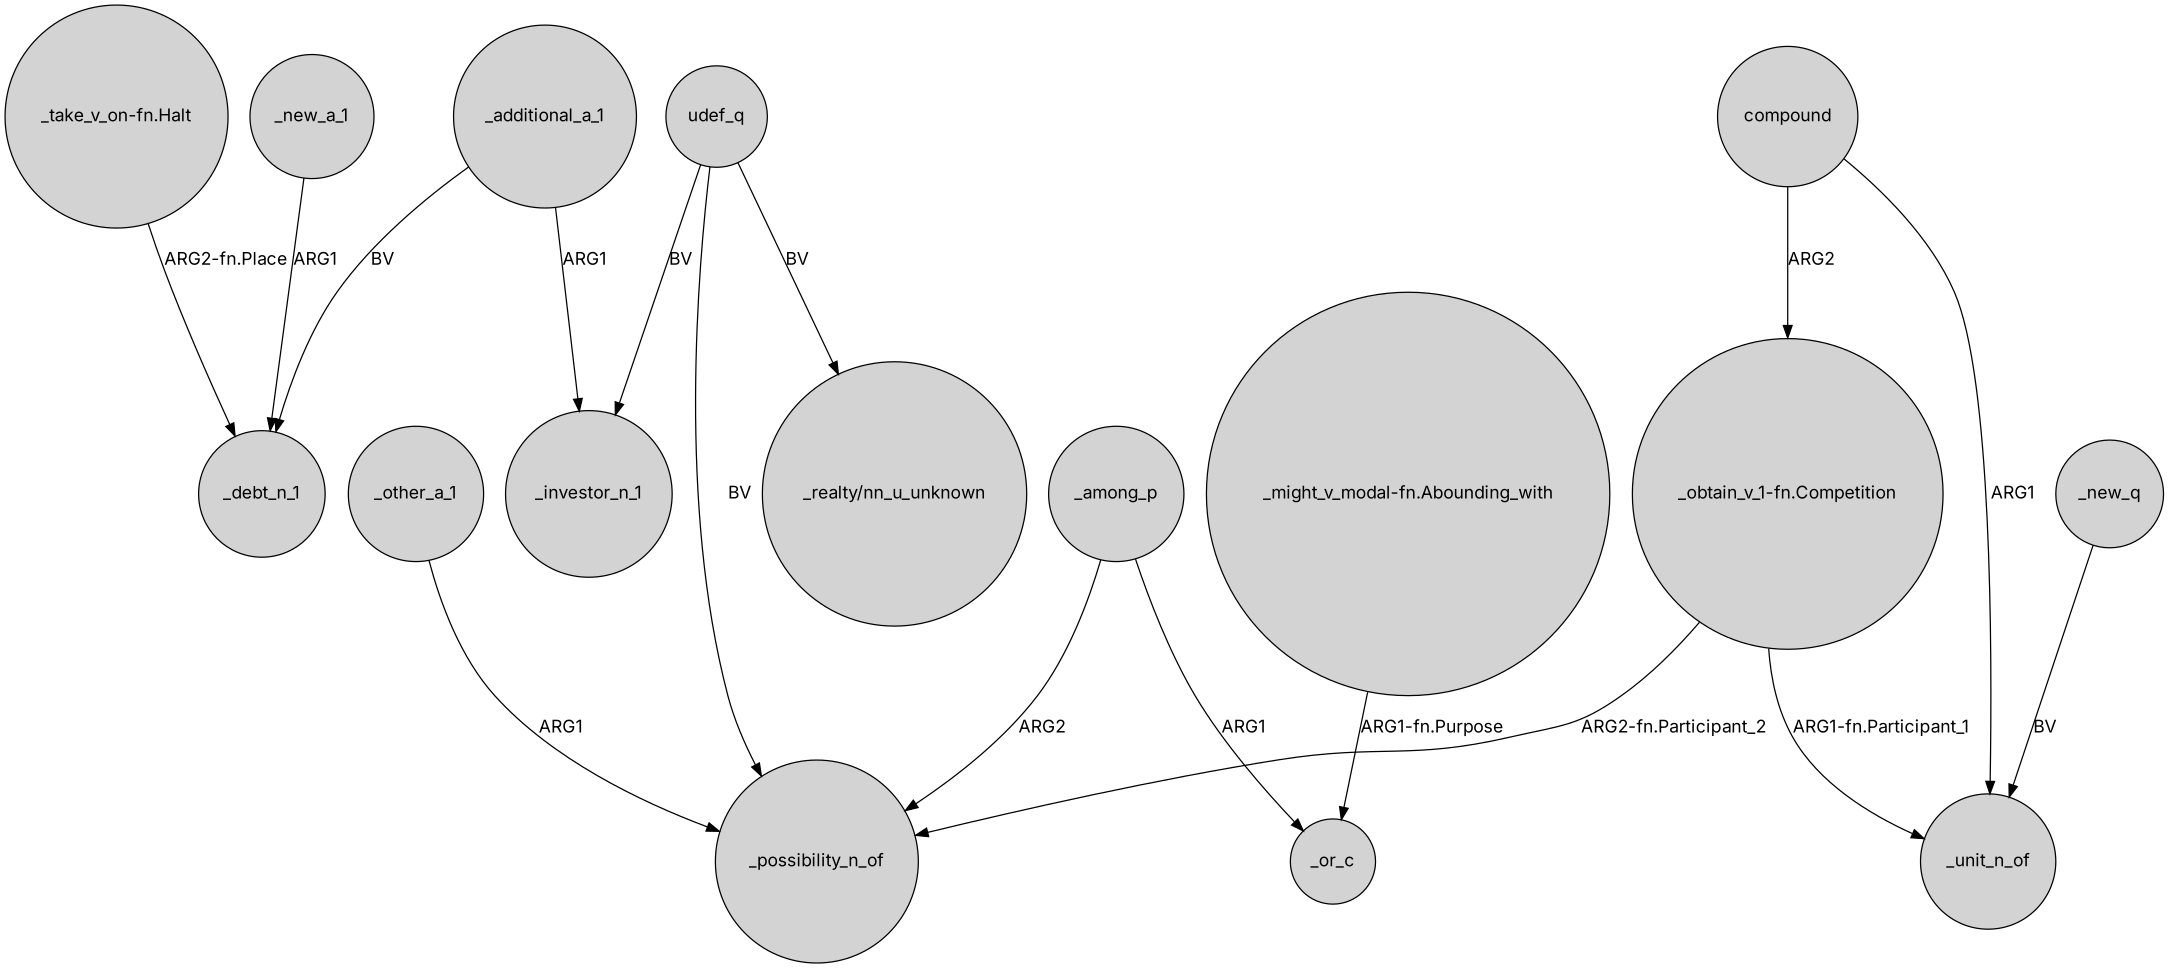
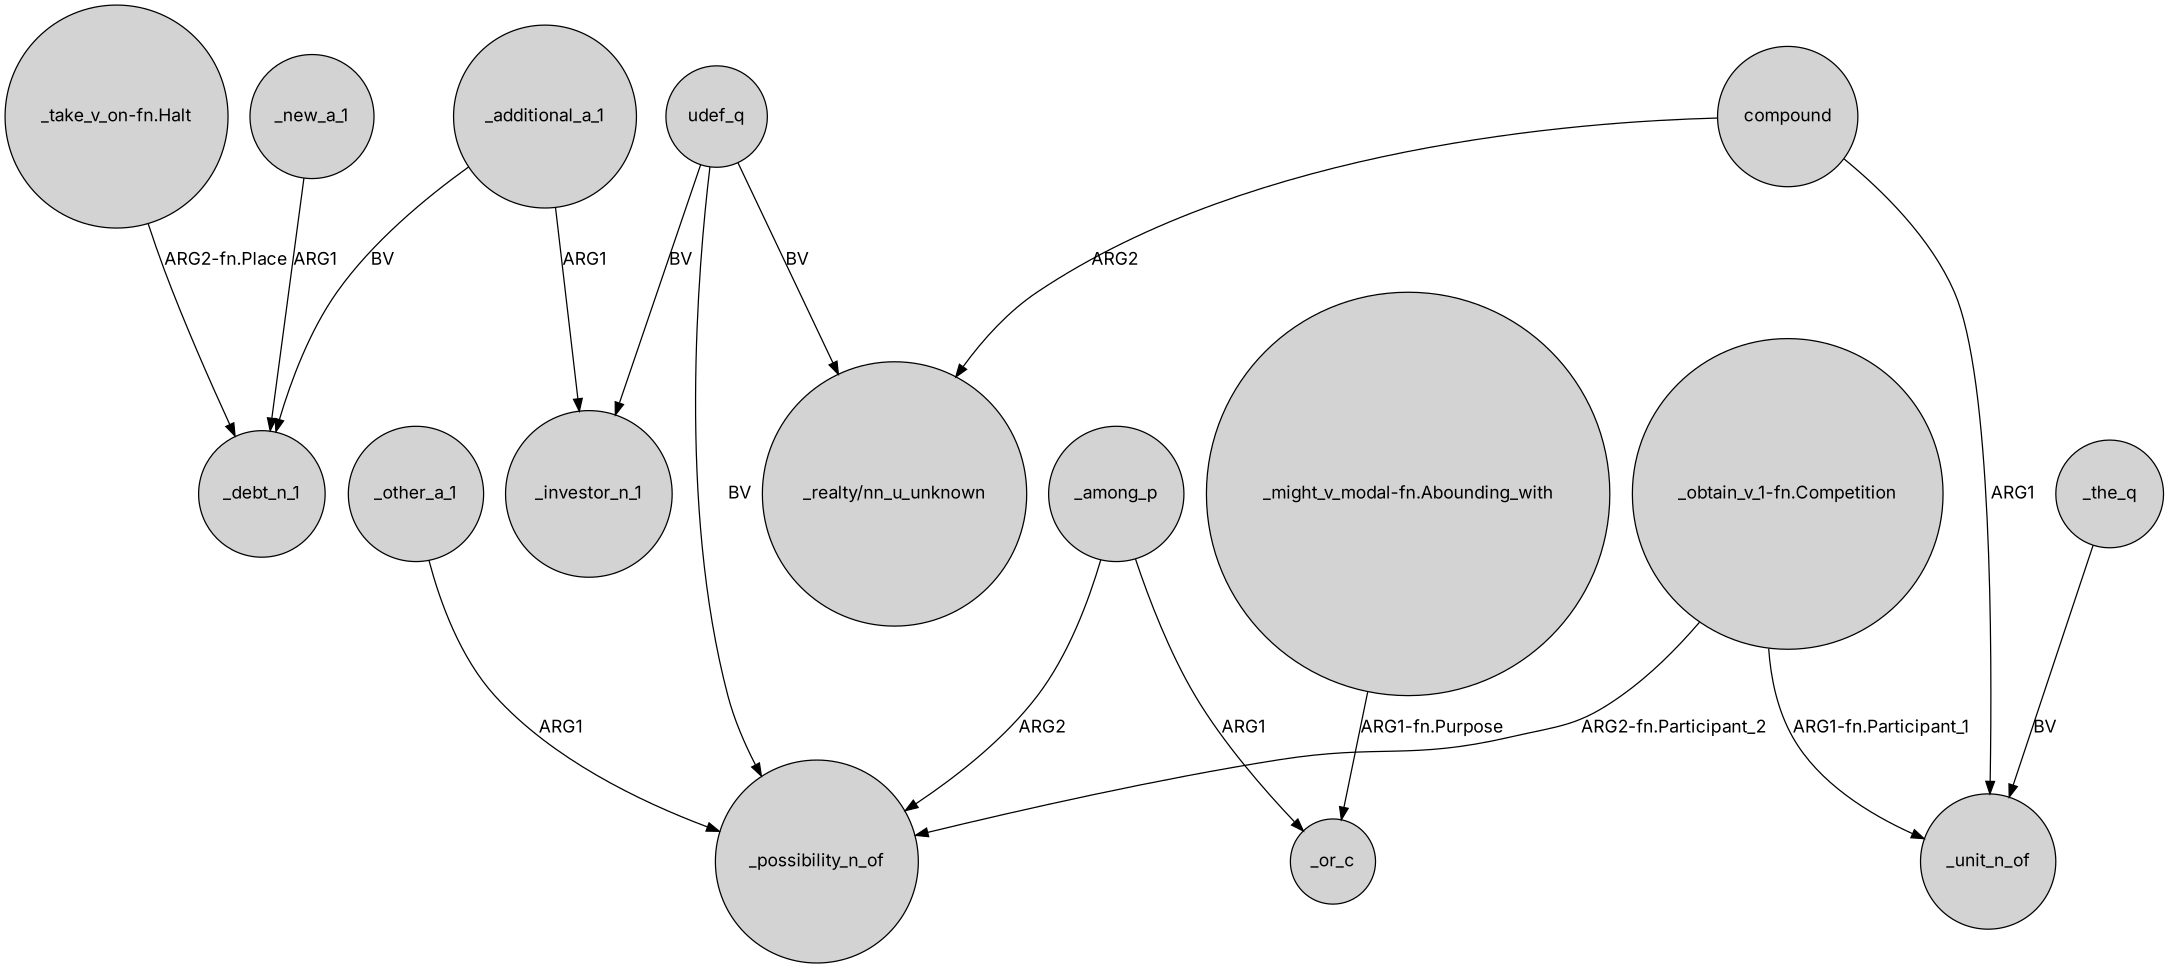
  digraph {
    fontname=Inter
    node [fontname=Inter shape=circle style=filled]
    edge [fontname=Inter]
    udef_q
    _investor_n_1
    _possibility_n_of
    "_realty/nn_u_unknown"
    _among_p
    _or_c
    "_take_v_on-fn.Halt"
    _debt_n_1
    _new_a_1
    compound
    _unit_n_of
    "_obtain_v_1-fn.Competition"
    _additional_a_1
    _other_a_1
-   _the_q [label=_new_q]
+   _the_q
    "_might_v_modal-fn.Abounding_with"
    udef_q -> _investor_n_1 [label=BV]
    udef_q -> _possibility_n_of [label=BV]
    udef_q -> "_realty/nn_u_unknown" [label=BV]
    _among_p -> _possibility_n_of [label=ARG2]
    _among_p -> _or_c [label=ARG1]
    "_take_v_on-fn.Halt" -> _debt_n_1 [label="ARG2-fn.Place"]
    _new_a_1 -> _debt_n_1 [label=ARG1]
-   compound -> "_obtain_v_1-fn.Competition" [label=ARG2]
+   compound -> "_realty/nn_u_unknown" [label=ARG2]
    compound -> _unit_n_of [label=ARG1]
    "_obtain_v_1-fn.Competition" -> _possibility_n_of [label="ARG2-fn.Participant_2"]
    "_obtain_v_1-fn.Competition" -> _unit_n_of [label="ARG1-fn.Participant_1"]
    _additional_a_1 -> _investor_n_1 [label=ARG1]
    _additional_a_1 -> _debt_n_1 [label=BV]
    _other_a_1 -> _possibility_n_of [label=ARG1]
    _the_q -> _unit_n_of [label=BV]
    "_might_v_modal-fn.Abounding_with" -> _or_c [label="ARG1-fn.Purpose"]
  }
